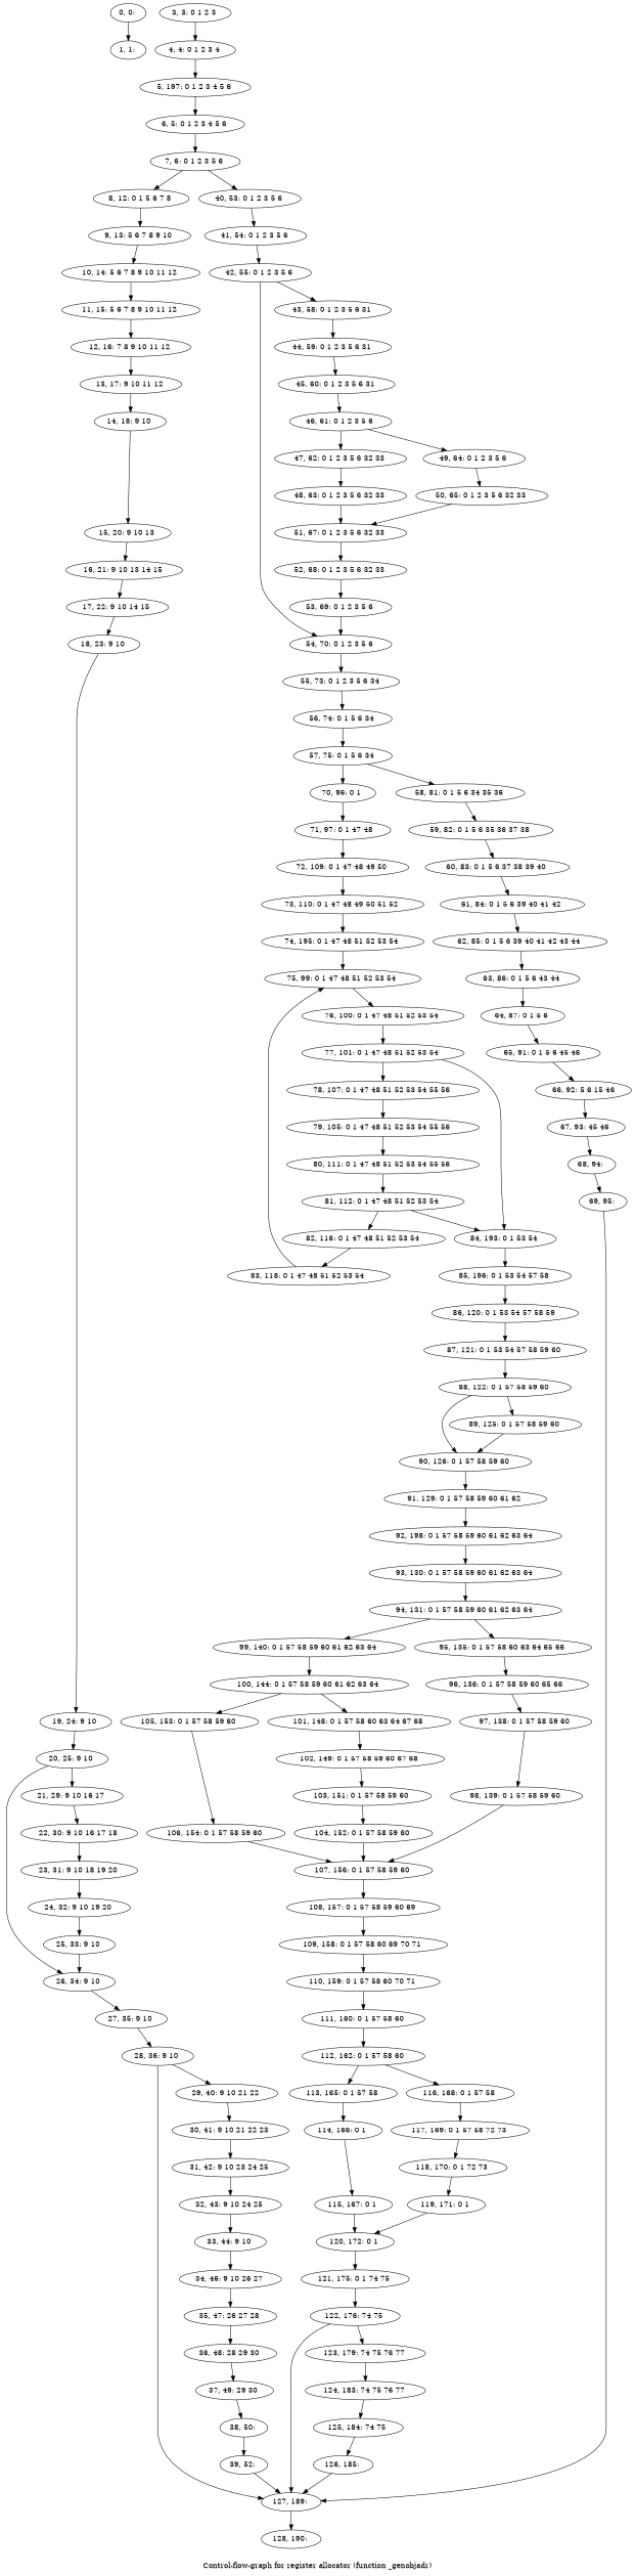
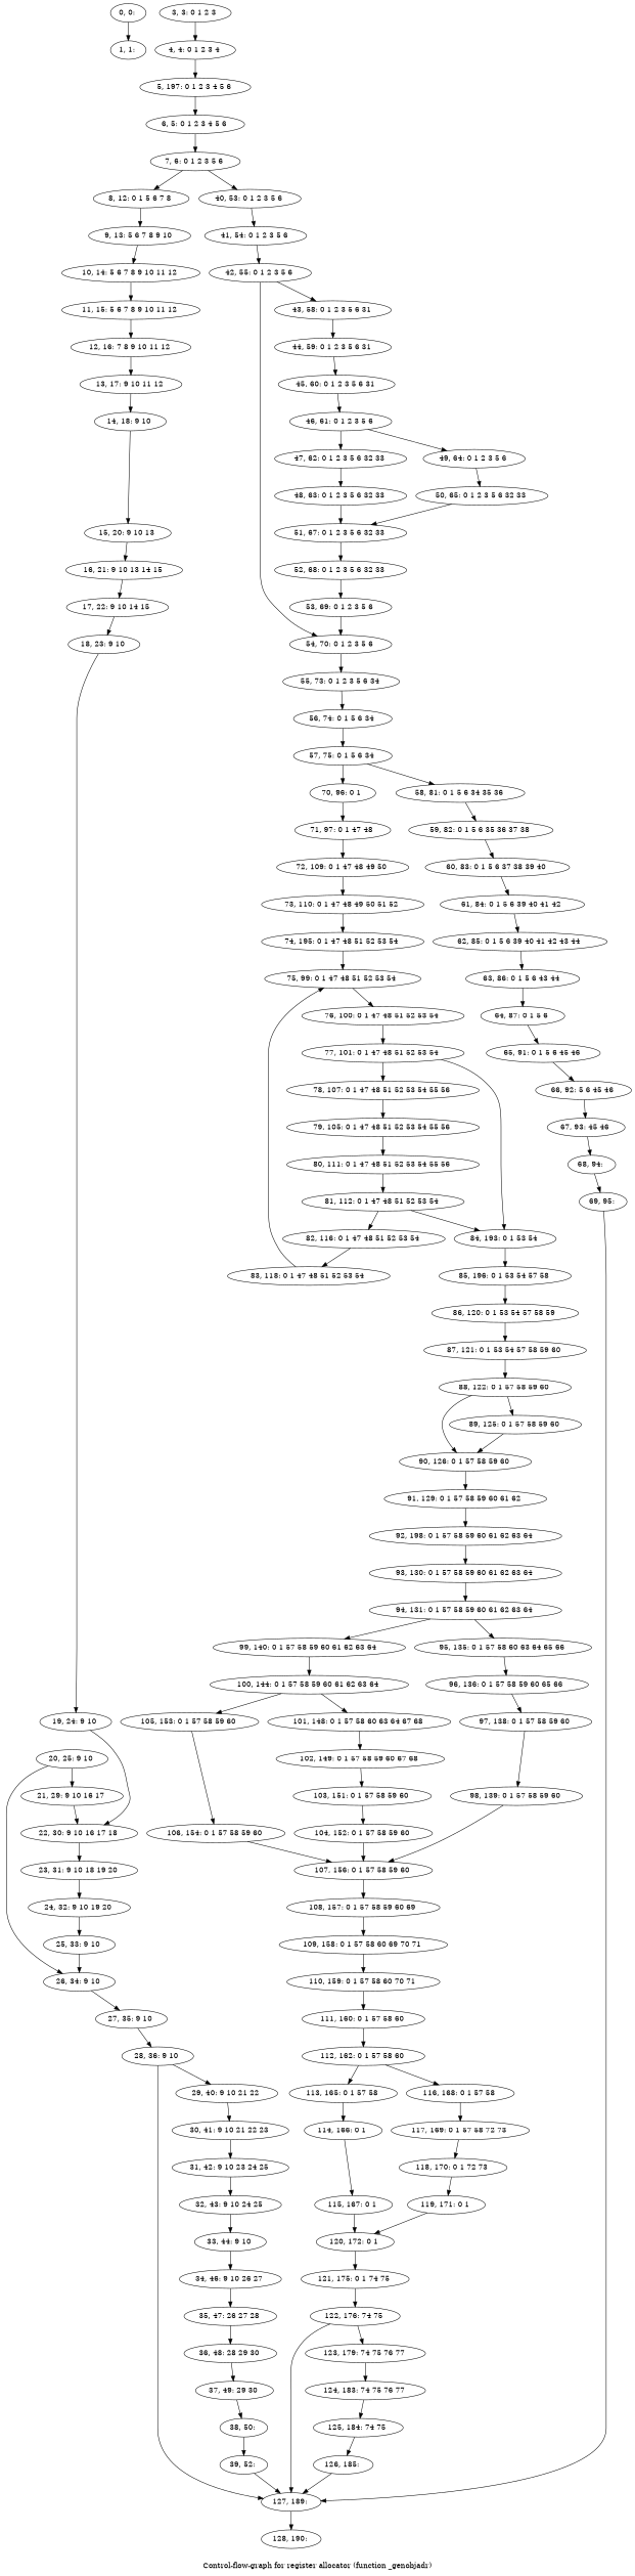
  digraph {
    label="Control-flow-graph for register allocator (function _genobjadr)"
    n1 [label="0, 0: "]
    n2 [label="1, 1: "]
    n3 [label="3, 3: 0 1 2 3 "]
    n4 [label="4, 4: 0 1 2 3 4 "]
    n5 [label="5, 197: 0 1 2 3 4 5 6 "]
    n6 [label="6, 5: 0 1 2 3 4 5 6 "]
    n7 [label="7, 6: 0 1 2 3 5 6 "]
    n8 [label="8, 12: 0 1 5 6 7 8 "]
    n9 [label="40, 53: 0 1 2 3 5 6 "]
    n10 [label="9, 13: 5 6 7 8 9 10 "]
    n11 [label="41, 54: 0 1 2 3 5 6 "]
    n12 [label="10, 14: 5 6 7 8 9 10 11 12 "]
    n13 [label="11, 15: 5 6 7 8 9 10 11 12 "]
    n14 [label="12, 16: 7 8 9 10 11 12 "]
    n15 [label="13, 17: 9 10 11 12 "]
    n16 [label="14, 18: 9 10 "]
    n17 [label="15, 20: 9 10 13 "]
    n18 [label="16, 21: 9 10 13 14 15 "]
    n19 [label="17, 22: 9 10 14 15 "]
    n20 [label="18, 23: 9 10 "]
    n21 [label="19, 24: 9 10 "]
    n22 [label="20, 25: 9 10 "]
    n23 [label="21, 29: 9 10 16 17 "]
    n24 [label="26, 34: 9 10 "]
    n25 [label="22, 30: 9 10 16 17 18 "]
    n26 [label="27, 35: 9 10 "]
    n27 [label="23, 31: 9 10 18 19 20 "]
    n28 [label="24, 32: 9 10 19 20 "]
    n29 [label="25, 33: 9 10 "]
    n30 [label="28, 36: 9 10 "]
    n31 [label="29, 40: 9 10 21 22 "]
    n32 [label="127, 189: "]
    n33 [label="30, 41: 9 10 21 22 23 "]
    n34 [label="128, 190: "]
    n35 [label="31, 42: 9 10 23 24 25 "]
    n36 [label="32, 43: 9 10 24 25 "]
    n37 [label="33, 44: 9 10 "]
    n38 [label="34, 46: 9 10 26 27 "]
    n39 [label="35, 47: 26 27 28 "]
    n40 [label="36, 48: 28 29 30 "]
    n41 [label="37, 49: 29 30 "]
    n42 [label="38, 50: "]
    n43 [label="39, 52: "]
    n44 [label="42, 55: 0 1 2 3 5 6 "]
    n45 [label="43, 58: 0 1 2 3 5 6 31 "]
    n46 [label="54, 70: 0 1 2 3 5 6 "]
    n47 [label="44, 59: 0 1 2 3 5 6 31 "]
    n48 [label="55, 73: 0 1 2 3 5 6 34 "]
    n49 [label="45, 60: 0 1 2 3 5 6 31 "]
    n50 [label="46, 61: 0 1 2 3 5 6 "]
    n51 [label="47, 62: 0 1 2 3 5 6 32 33 "]
    n52 [label="49, 64: 0 1 2 3 5 6 "]
    n53 [label="48, 63: 0 1 2 3 5 6 32 33 "]
    n54 [label="50, 65: 0 1 2 3 5 6 32 33 "]
    n55 [label="51, 67: 0 1 2 3 5 6 32 33 "]
    n56 [label="52, 68: 0 1 2 3 5 6 32 33 "]
    n57 [label="53, 69: 0 1 2 3 5 6 "]
    n58 [label="56, 74: 0 1 5 6 34 "]
    n59 [label="57, 75: 0 1 5 6 34 "]
    n60 [label="58, 81: 0 1 5 6 34 35 36 "]
    n61 [label="70, 96: 0 1 "]
    n62 [label="59, 82: 0 1 5 6 35 36 37 38 "]
    n63 [label="71, 97: 0 1 47 48 "]
    n64 [label="60, 83: 0 1 5 6 37 38 39 40 "]
    n65 [label="61, 84: 0 1 5 6 39 40 41 42 "]
    n66 [label="62, 85: 0 1 5 6 39 40 41 42 43 44 "]
    n67 [label="63, 86: 0 1 5 6 43 44 "]
    n68 [label="64, 87: 0 1 5 6 "]
    n69 [label="65, 91: 0 1 5 6 45 46 "]
-   n70 [label="66, 92: 5 6 15 46"]
+   n70 [label="66, 92: 5 6 45 46 "]
    n71 [label="67, 93: 45 46 "]
    n72 [label="68, 94: "]
    n73 [label="69, 95: "]
    n74 [label="72, 109: 0 1 47 48 49 50 "]
    n75 [label="73, 110: 0 1 47 48 49 50 51 52 "]
    n76 [label="74, 195: 0 1 47 48 51 52 53 54 "]
    n77 [label="75, 99: 0 1 47 48 51 52 53 54 "]
    n78 [label="76, 100: 0 1 47 48 51 52 53 54 "]
    n79 [label="77, 101: 0 1 47 48 51 52 53 54 "]
    n80 [label="78, 107: 0 1 47 48 51 52 53 54 55 56 "]
    n81 [label="84, 193: 0 1 53 54 "]
    n82 [label="79, 105: 0 1 47 48 51 52 53 54 55 56 "]
    n83 [label="85, 196: 0 1 53 54 57 58 "]
    n84 [label="80, 111: 0 1 47 48 51 52 53 54 55 56 "]
    n85 [label="81, 112: 0 1 47 48 51 52 53 54 "]
    n86 [label="82, 116: 0 1 47 48 51 52 53 54 "]
    n87 [label="83, 118: 0 1 47 48 51 52 53 54 "]
    n88 [label="86, 120: 0 1 53 54 57 58 59 "]
    n89 [label="87, 121: 0 1 53 54 57 58 59 60 "]
    n90 [label="88, 122: 0 1 57 58 59 60 "]
    n91 [label="89, 125: 0 1 57 58 59 60 "]
    n92 [label="90, 126: 0 1 57 58 59 60 "]
    n93 [label="91, 129: 0 1 57 58 59 60 61 62 "]
    n94 [label="92, 198: 0 1 57 58 59 60 61 62 63 64 "]
    n95 [label="93, 130: 0 1 57 58 59 60 61 62 63 64 "]
    n96 [label="94, 131: 0 1 57 58 59 60 61 62 63 64 "]
    n97 [label="95, 135: 0 1 57 58 60 63 64 65 66 "]
    n98 [label="99, 140: 0 1 57 58 59 60 61 62 63 64 "]
    n99 [label="96, 136: 0 1 57 58 59 60 65 66 "]
    n100 [label="100, 144: 0 1 57 58 59 60 61 62 63 64 "]
    n101 [label="97, 138: 0 1 57 58 59 60 "]
    n102 [label="98, 139: 0 1 57 58 59 60 "]
    n103 [label="107, 156: 0 1 57 58 59 60 "]
    n104 [label="108, 157: 0 1 57 58 59 60 69 "]
    n105 [label="101, 148: 0 1 57 58 60 63 64 67 68 "]
    n106 [label="105, 153: 0 1 57 58 59 60 "]
    n107 [label="102, 149: 0 1 57 58 59 60 67 68 "]
    n108 [label="106, 154: 0 1 57 58 59 60 "]
    n109 [label="103, 151: 0 1 57 58 59 60 "]
    n110 [label="104, 152: 0 1 57 58 59 60 "]
    n111 [label="109, 158: 0 1 57 58 60 69 70 71 "]
    n112 [label="110, 159: 0 1 57 58 60 70 71 "]
    n113 [label="111, 160: 0 1 57 58 60 "]
    n114 [label="112, 162: 0 1 57 58 60 "]
    n115 [label="113, 165: 0 1 57 58 "]
    n116 [label="116, 168: 0 1 57 58 "]
    n117 [label="114, 166: 0 1 "]
    n118 [label="117, 169: 0 1 57 58 72 73 "]
    n119 [label="115, 167: 0 1 "]
    n120 [label="120, 172: 0 1 "]
    n121 [label="121, 175: 0 1 74 75 "]
    n122 [label="118, 170: 0 1 72 73 "]
    n123 [label="119, 171: 0 1 "]
    n124 [label="122, 176: 74 75 "]
    n125 [label="123, 179: 74 75 76 77 "]
    n126 [label="124, 183: 74 75 76 77 "]
    n127 [label="125, 184: 74 75 "]
    n128 [label="126, 185: "]
    n1 -> n2
    n3 -> n4
    n4 -> n5
    n5 -> n6
    n6 -> n7
    n7 -> n8
    n7 -> n9
    n8 -> n10
    n9 -> n11
    n10 -> n12
    n11 -> n44
    n12 -> n13
    n13 -> n14
    n14 -> n15
    n15 -> n16
    n16 -> n17
    n17 -> n18
    n18 -> n19
    n19 -> n20
    n20 -> n21
-   n21 -> n22
+   n21 -> n25
    n22 -> n23
    n22 -> n24
    n23 -> n25
    n24 -> n26
    n25 -> n27
    n26 -> n30
    n27 -> n28
    n28 -> n29
    n29 -> n24
    n30 -> n31
    n30 -> n32
    n31 -> n33
    n32 -> n34
    n33 -> n35
    n35 -> n36
    n36 -> n37
    n37 -> n38
    n38 -> n39
    n39 -> n40
    n40 -> n41
    n41 -> n42
    n42 -> n43
    n43 -> n32
    n44 -> n45
    n44 -> n46
    n45 -> n47
    n46 -> n48
    n47 -> n49
    n48 -> n58
    n49 -> n50
    n50 -> n51
    n50 -> n52
    n51 -> n53
    n52 -> n54
    n53 -> n55
    n54 -> n55
    n55 -> n56
    n56 -> n57
    n57 -> n46
    n58 -> n59
    n59 -> n60
    n59 -> n61
    n60 -> n62
    n61 -> n63
    n62 -> n64
    n63 -> n74
    n64 -> n65
    n65 -> n66
    n66 -> n67
    n67 -> n68
    n68 -> n69
    n69 -> n70
    n70 -> n71
    n71 -> n72
    n72 -> n73
    n73 -> n32
    n74 -> n75
    n75 -> n76
    n76 -> n77
    n77 -> n78
    n78 -> n79
    n79 -> n80
    n79 -> n81
    n80 -> n82
    n81 -> n83
    n82 -> n84
    n83 -> n88
    n84 -> n85
    n85 -> n81
    n85 -> n86
    n86 -> n87
    n87 -> n77
    n88 -> n89
    n89 -> n90
    n90 -> n91
    n90 -> n92
    n91 -> n92
    n92 -> n93
    n93 -> n94
    n94 -> n95
    n95 -> n96
    n96 -> n97
    n96 -> n98
    n97 -> n99
    n98 -> n100
    n99 -> n101
    n100 -> n105
    n100 -> n106
    n101 -> n102
    n102 -> n103
    n103 -> n104
    n104 -> n111
    n105 -> n107
    n106 -> n108
    n107 -> n109
    n108 -> n103
    n109 -> n110
    n110 -> n103
    n111 -> n112
    n112 -> n113
    n113 -> n114
    n114 -> n115
    n114 -> n116
    n115 -> n117
    n116 -> n118
    n117 -> n119
    n118 -> n122
    n119 -> n120
    n120 -> n121
    n121 -> n124
    n122 -> n123
    n123 -> n120
    n124 -> n32
    n124 -> n125
    n125 -> n126
    n126 -> n127
    n127 -> n128
    n128 -> n32
  }
